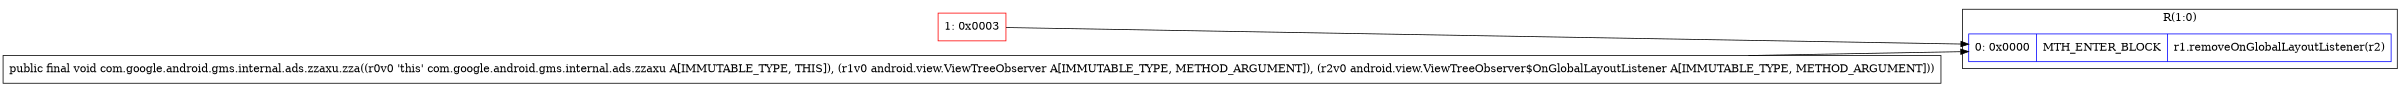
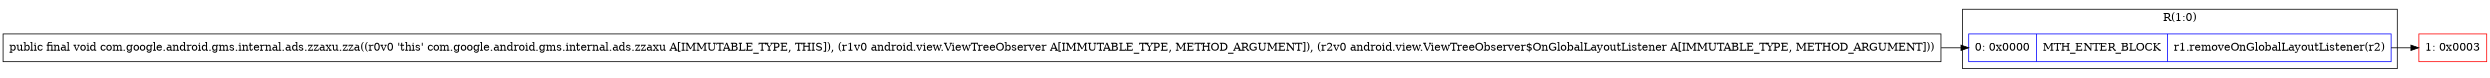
  digraph {
    rankdir=LR
    node [shape=record]
    n1 [color=blue label="{0\:\ 0x0000|MTH_ENTER_BLOCK\l|r1.removeOnGlobalLayoutListener(r2)\l}"]
    n2 [color=red label="{1\:\ 0x0003}"]
    n3 [label="{public final void com.google.android.gms.internal.ads.zzaxu.zza((r0v0 'this' com.google.android.gms.internal.ads.zzaxu A[IMMUTABLE_TYPE, THIS]), (r1v0 android.view.ViewTreeObserver A[IMMUTABLE_TYPE, METHOD_ARGUMENT]), (r2v0 android.view.ViewTreeObserver$OnGlobalLayoutListener A[IMMUTABLE_TYPE, METHOD_ARGUMENT])) }"]
    subgraph cluster_1 {
      label="R(1:0)"
      n1
    }
-   n2 -> n1
+   n1 -> n2
    n3 -> n1
  }
